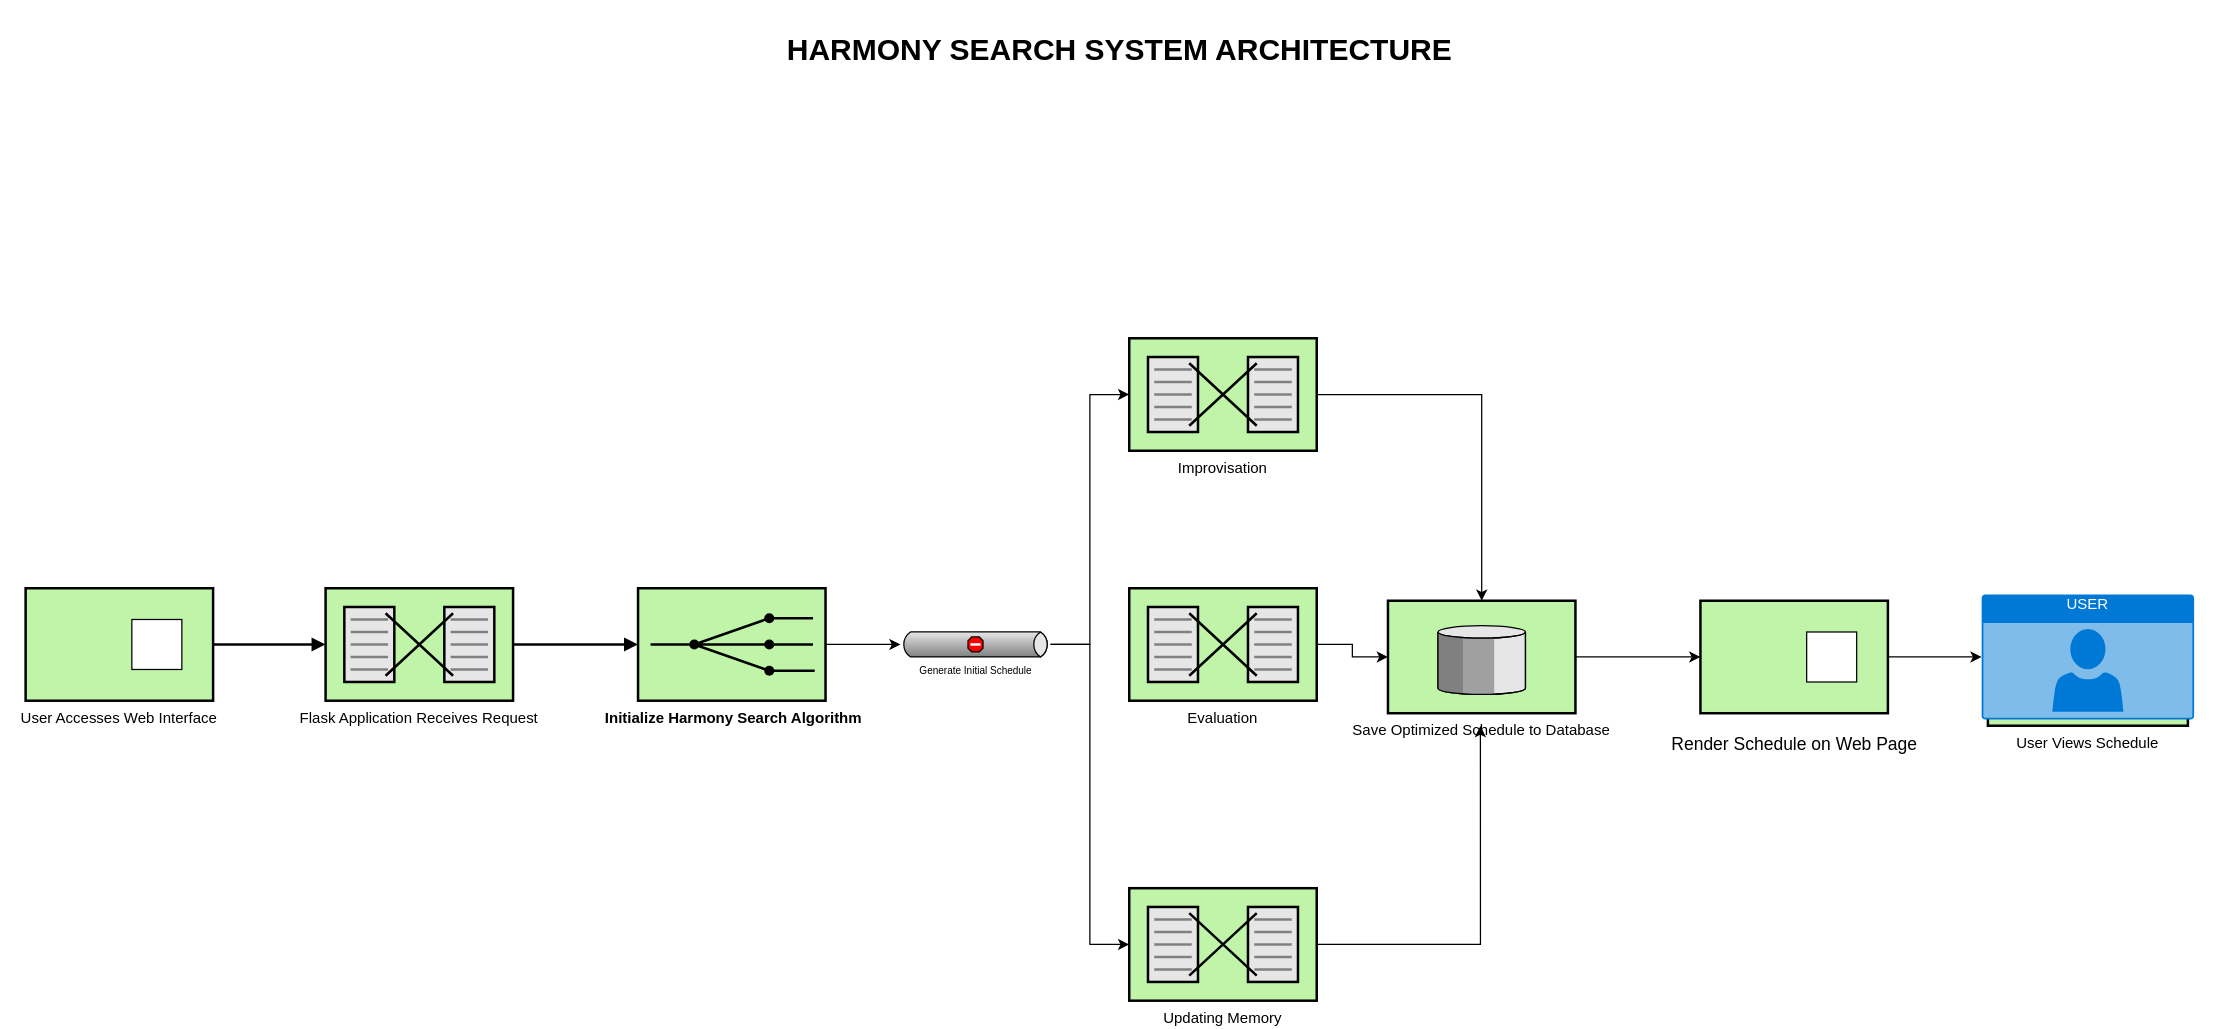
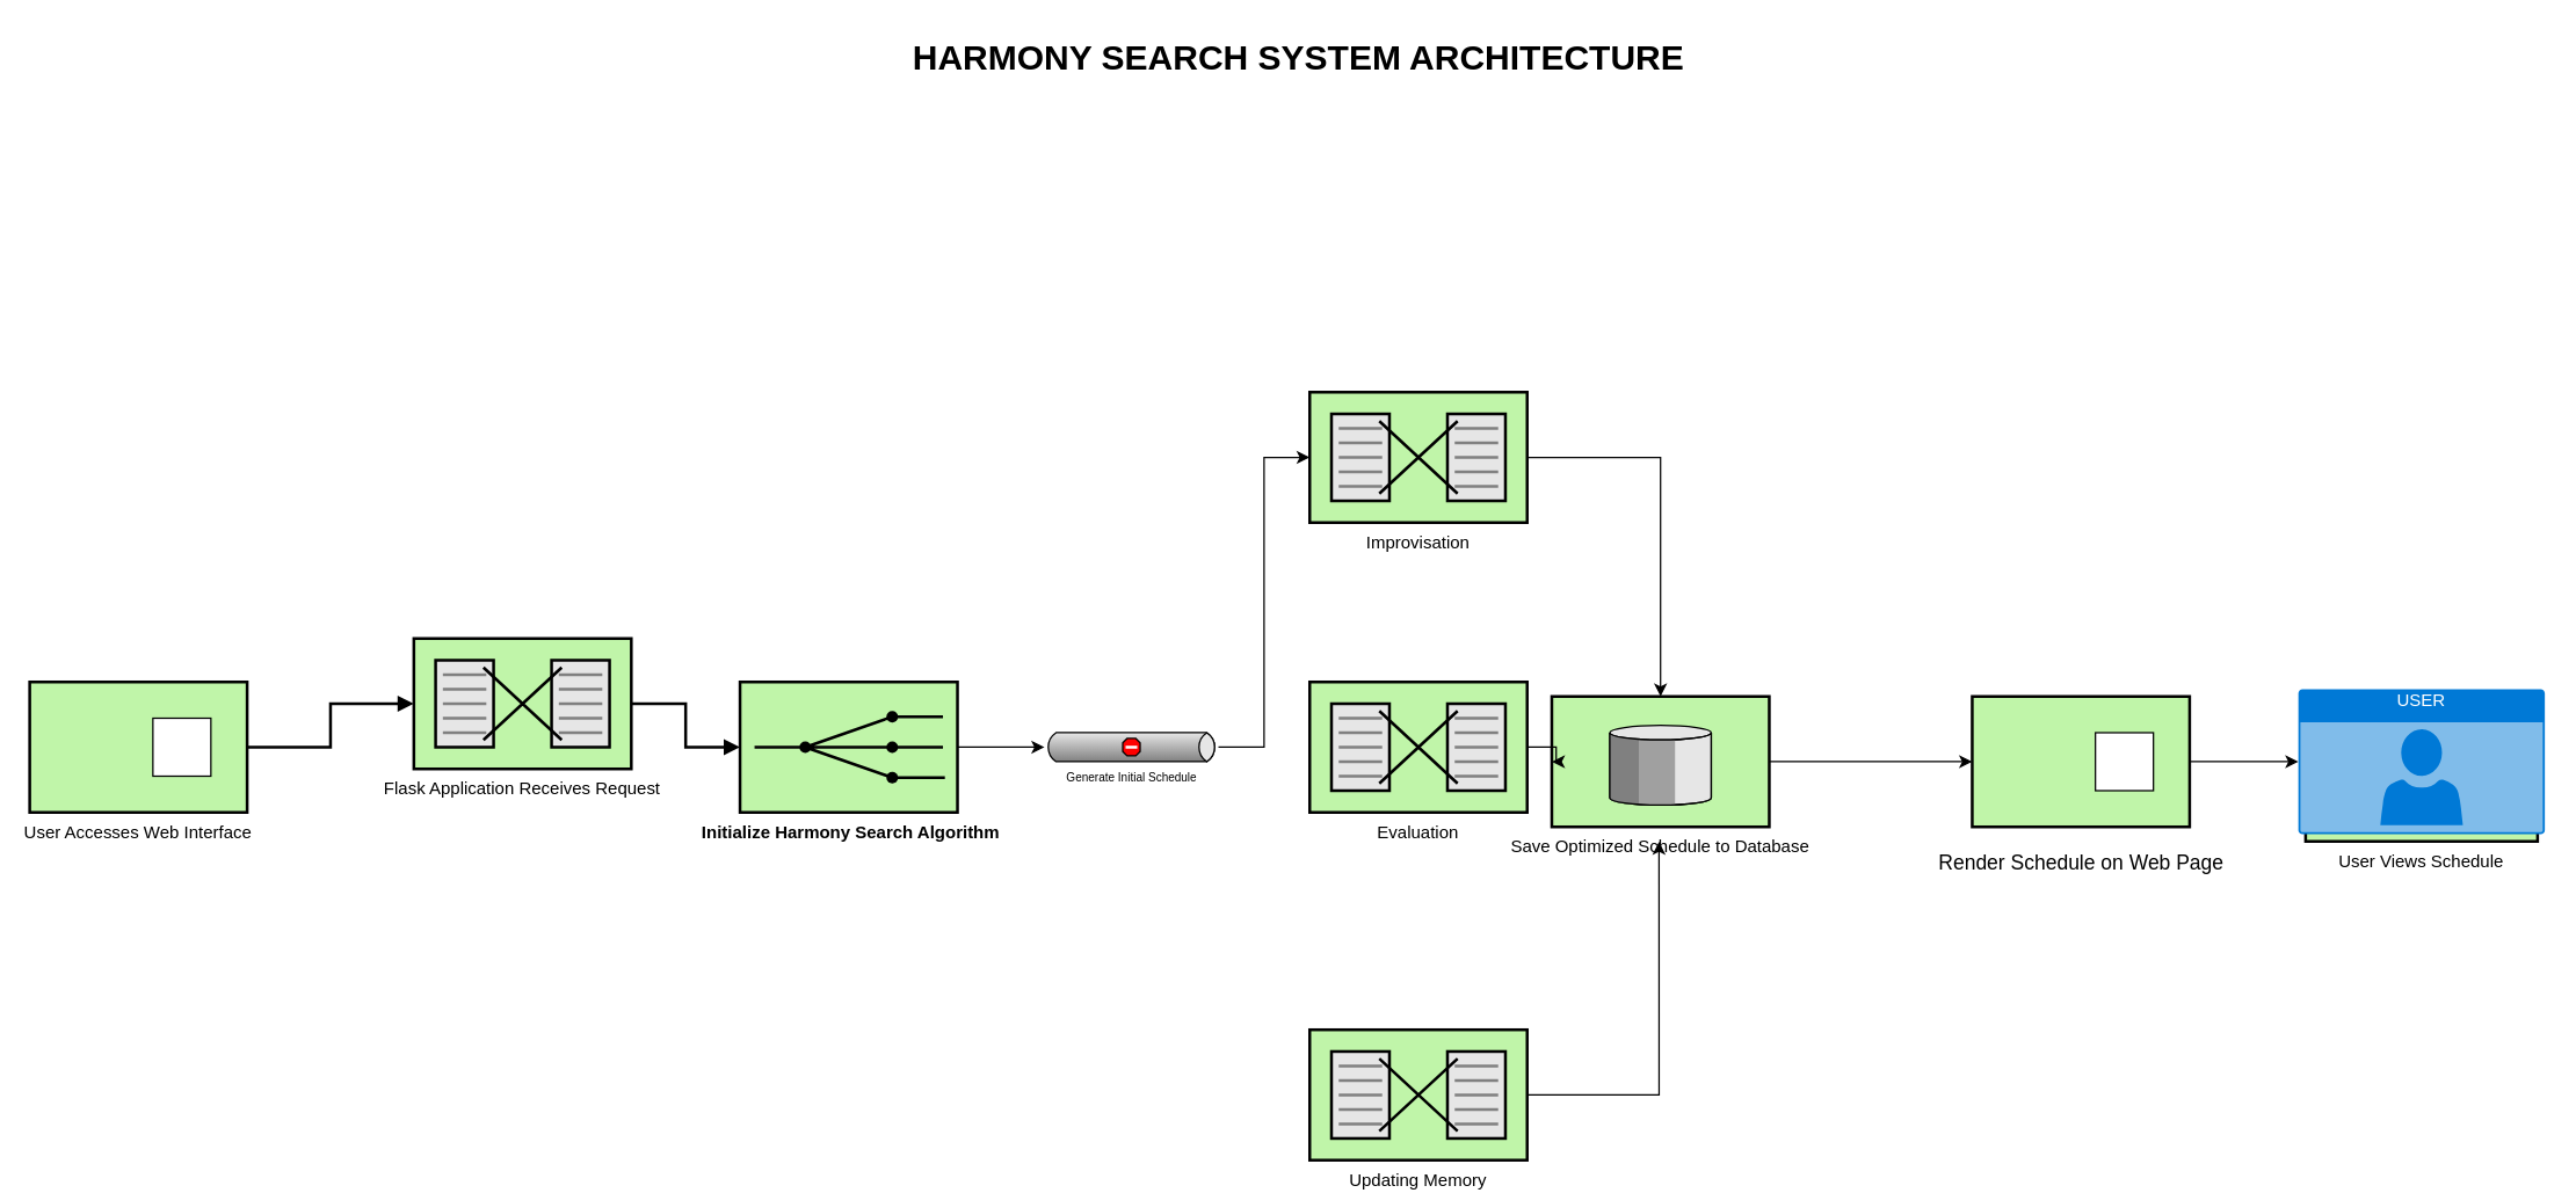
  <mxCell id="0" style=";html=1;" />
  <mxCell id="1" style=";html=1;" parent="0" />
  <mxCell id="2" style="edgeStyle=orthogonalEdgeStyle;rounded=0;html=1;endArrow=block;endFill=1;jettySize=auto;orthogonalLoop=1;strokeWidth=2;startArrow=none;startFill=0;" parent="1" source="3" target="5" edge="1"><mxGeometry relative="1" as="geometry" /></mxCell>
- <mxCell id="3" value="Flask Application Receives Request" style="strokeWidth=2;dashed=0;align=center;fontSize=12;shape=mxgraph.eip.message_translator;fillColor=#c0f5a9;verticalLabelPosition=bottom;verticalAlign=top;" parent="1" vertex="1"><mxGeometry x="260" y="470" width="150" height="90" as="geometry" /></mxCell>
+ <mxCell id="3" value="Flask Application Receives Request" style="strokeWidth=2;dashed=0;align=center;fontSize=12;shape=mxgraph.eip.message_translator;fillColor=#c0f5a9;verticalLabelPosition=bottom;verticalAlign=top;" parent="1" vertex="1"><mxGeometry x="285" y="440" width="150" height="90" as="geometry" /></mxCell>
  <mxCell id="4" value="" style="edgeStyle=orthogonalEdgeStyle;rounded=0;orthogonalLoop=1;jettySize=auto;html=1;" edge="1" parent="1" source="5" target="15"><mxGeometry relative="1" as="geometry" /></mxCell>
  <mxCell id="5" value=" Initialize Harmony Search Algorithm" style="strokeWidth=2;dashed=0;align=center;fontSize=12;fillColor=#c0f5a9;verticalLabelPosition=bottom;verticalAlign=top;shape=mxgraph.eip.recipient_list;fontStyle=1" parent="1" vertex="1"><mxGeometry x="510" y="470" width="150" height="90" as="geometry" /></mxCell>
  <mxCell id="6" style="edgeStyle=orthogonalEdgeStyle;rounded=0;html=1;endArrow=block;endFill=1;jettySize=auto;orthogonalLoop=1;strokeWidth=2;startArrow=none;startFill=0;" parent="1" source="7" target="3" edge="1"><mxGeometry relative="1" as="geometry" /></mxCell>
  <mxCell id="7" value="User Accesses Web Interface" style="strokeWidth=2;dashed=0;align=center;fontSize=12;shape=rect;verticalLabelPosition=bottom;verticalAlign=top;fillColor=#c0f5a9" parent="1" vertex="1"><mxGeometry y="470" width="150" height="90" as="geometry" x="20" /></mxCell>
  <mxCell id="8" value="" style="strokeWidth=1;dashed=0;align=center;fontSize=8;shape=rect;fillColor=#ffffff;strokeColor=#000000;" parent="7" vertex="1"><mxGeometry x="85" y="25" width="40" height="40" as="geometry" /></mxCell>
  <mxCell id="9" style="edgeStyle=orthogonalEdgeStyle;rounded=0;orthogonalLoop=1;jettySize=auto;html=1;entryX=0.5;entryY=0;entryDx=0;entryDy=0;entryPerimeter=0;" edge="1" parent="1" source="10" target="13"><mxGeometry relative="1" as="geometry"><mxPoint x="1430" y="500" as="targetPoint" /></mxGeometry></mxCell>
  <mxCell id="10" value="Improvisation      " style="strokeWidth=2;dashed=0;align=center;fontSize=12;shape=mxgraph.eip.message_translator;fillColor=#c0f5a9;verticalLabelPosition=bottom;verticalAlign=top;" parent="1" vertex="1"><mxGeometry x="903" y="270" width="150" height="90" as="geometry" /></mxCell>
  <mxCell id="11" value="Evaluation         " style="strokeWidth=2;dashed=0;align=center;fontSize=12;shape=mxgraph.eip.message_translator;fillColor=#c0f5a9;verticalLabelPosition=bottom;verticalAlign=top;" parent="1" vertex="1"><mxGeometry x="903" y="470" width="150" height="90" as="geometry" /></mxCell>
  <mxCell id="12" style="edgeStyle=orthogonalEdgeStyle;rounded=0;orthogonalLoop=1;jettySize=auto;html=1;entryX=0;entryY=0.5;entryDx=0;entryDy=0;" edge="1" parent="1" source="13" target="23"><mxGeometry relative="1" as="geometry" /></mxCell>
- <mxCell id="13" value="Save Optimized Schedule to Database" style="strokeWidth=2;dashed=0;align=center;fontSize=12;verticalLabelPosition=bottom;verticalAlign=top;shape=mxgraph.eip.message_store;fillColor=#c0f5a9" parent="1" vertex="1"><mxGeometry x="1110" y="480" width="150" height="90" as="geometry" /></mxCell>
+ <mxCell id="13" value="Save Optimized Schedule to Database" style="strokeWidth=2;dashed=0;align=center;fontSize=12;verticalLabelPosition=bottom;verticalAlign=top;shape=mxgraph.eip.message_store;fillColor=#c0f5a9" parent="1" vertex="1"><mxGeometry x="1070" y="480" width="150" height="90" as="geometry" /></mxCell>
  <mxCell id="14" value="HARMONY SEARCH SYSTEM ARCHITECTURE" style="text;strokeColor=none;fillColor=none;html=1;fontSize=24;fontStyle=1;verticalAlign=middle;align=center;" parent="1" vertex="1"><mxGeometry x="100" y="20" width="1590" height="40" as="geometry" /></mxCell>
  <mxCell id="15" value="Generate Initial Schedule" style="strokeWidth=1;dashed=0;align=center;html=1;fontSize=8;shape=mxgraph.eip.deadLetterChannel;verticalLabelPosition=bottom;labelBackgroundColor=#ffffff;verticalAlign=top;" vertex="1" parent="1"><mxGeometry x="720" y="505" width="120" height="20" as="geometry" /></mxCell>
  <mxCell id="16" style="edgeStyle=orthogonalEdgeStyle;rounded=0;orthogonalLoop=1;jettySize=auto;html=1;entryX=0.493;entryY=1.113;entryDx=0;entryDy=0;entryPerimeter=0;" edge="1" parent="1" source="17" target="13"><mxGeometry relative="1" as="geometry"><mxPoint x="1450" y="620" as="targetPoint" /></mxGeometry></mxCell>
  <mxCell id="17" value="Updating Memory" style="strokeWidth=2;dashed=0;align=center;fontSize=12;shape=mxgraph.eip.message_translator;fillColor=#c0f5a9;verticalLabelPosition=bottom;verticalAlign=top;" vertex="1" parent="1"><mxGeometry x="903" y="710" width="150" height="90" as="geometry" /></mxCell>
  <mxCell id="18" style="edgeStyle=orthogonalEdgeStyle;rounded=0;orthogonalLoop=1;jettySize=auto;html=1;entryX=0;entryY=0.5;entryDx=0;entryDy=0;entryPerimeter=0;" edge="1" parent="1" source="11" target="13"><mxGeometry relative="1" as="geometry" /></mxCell>
  <mxCell id="19" style="edgeStyle=orthogonalEdgeStyle;rounded=0;orthogonalLoop=1;jettySize=auto;html=1;entryX=0;entryY=0.5;entryDx=0;entryDy=0;entryPerimeter=0;" edge="1" parent="1" source="15" target="10"><mxGeometry relative="1" as="geometry" /></mxCell>
- <mxCell id="20" style="edgeStyle=orthogonalEdgeStyle;rounded=0;orthogonalLoop=1;jettySize=auto;html=1;entryX=0;entryY=0.5;entryDx=0;entryDy=0;entryPerimeter=0;" edge="1" parent="1" source="15" target="17"><mxGeometry relative="1" as="geometry" /></mxCell>
  <mxCell id="21" value=" User Views Schedule " style="strokeWidth=2;dashed=0;align=center;fontSize=12;shape=mxgraph.eip.message_translator;fillColor=#c0f5a9;verticalLabelPosition=bottom;verticalAlign=top;" vertex="1" parent="1"><mxGeometry x="1590" y="480" width="160" height="100" as="geometry" /></mxCell>
  <mxCell id="22" value="" style="edgeStyle=orthogonalEdgeStyle;rounded=0;orthogonalLoop=1;jettySize=auto;html=1;" edge="1" parent="1" source="23" target="26"><mxGeometry relative="1" as="geometry" /></mxCell>
  <mxCell id="23" value="" style="strokeWidth=2;dashed=0;align=center;fontSize=8;shape=rect;verticalLabelPosition=bottom;verticalAlign=top;fillColor=#c0f5a9;html=1;" vertex="1" parent="1"><mxGeometry x="1360" y="480" width="150" height="90" as="geometry" /></mxCell>
  <mxCell id="24" value="" style="html=1;strokeWidth=1;dashed=0;align=center;fontSize=8;shape=rect;" vertex="1" parent="23"><mxGeometry x="85" y="25" width="40" height="40" as="geometry" /></mxCell>
  <mxCell id="25" value="Render Schedule on Web Page" style="text;html=1;align=center;verticalAlign=middle;resizable=0;points=[];autosize=1;strokeColor=none;fillColor=none;fontSize=14;" vertex="1" parent="1"><mxGeometry x="1325" y="580" width="220" height="30" as="geometry" /></mxCell>
  <mxCell id="26" value="USER" style="html=1;whiteSpace=wrap;strokeColor=none;fillColor=#0079D6;labelPosition=center;verticalLabelPosition=middle;verticalAlign=top;align=center;fontSize=12;outlineConnect=0;spacingTop=-6;fontColor=#FFFFFF;sketch=0;shape=mxgraph.sitemap.user;" vertex="1" parent="1"><mxGeometry x="1585" y="475" width="170" height="100" as="geometry" /></mxCell>
